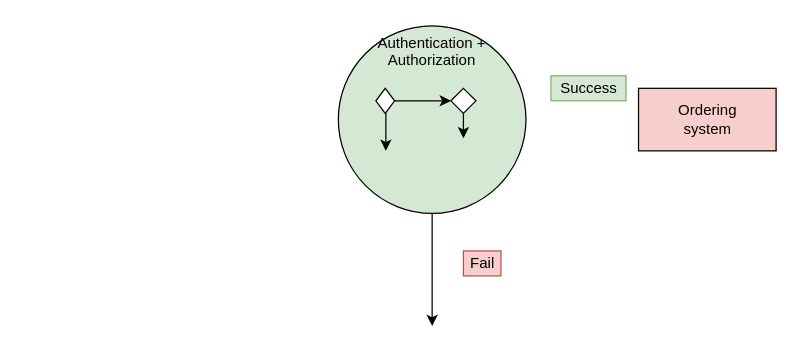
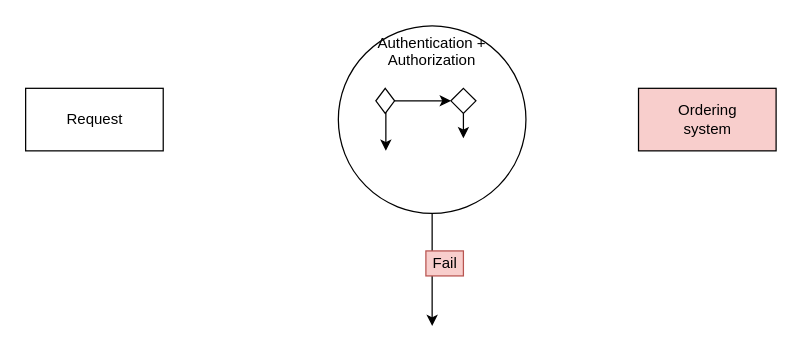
  <mxCell id="0" />
  <mxCell id="1" parent="0" />
+ <mxCell id="2" value="Request" style="html=1;" vertex="1" parent="1"><mxGeometry x="20" y="70" width="110" height="50" as="geometry" /></mxCell>
  <mxCell id="3" value="Ordering&lt;br&gt;system" style="html=1;fillColor=#f8cecc;" vertex="1" parent="1"><mxGeometry x="510" y="70" width="110" height="50" as="geometry" /></mxCell>
  <mxCell id="4" style="edgeStyle=orthogonalEdgeStyle;rounded=0;orthogonalLoop=1;jettySize=auto;html=1;" edge="1" parent="1" source="5"><mxGeometry relative="1" as="geometry"><mxPoint x="345" y="260" as="targetPoint" /></mxGeometry></mxCell>
- <mxCell id="5" value="&lt;div align=&quot;center&quot;&gt;Authentication + Authorization&lt;/div&gt;" style="ellipse;whiteSpace=wrap;html=1;align=center;verticalAlign=top;fillColor=#d5e8d4;" vertex="1" parent="1"><mxGeometry x="270" y="20" width="150" height="150" as="geometry" /></mxCell>
+ <mxCell id="5" value="&lt;div align=&quot;center&quot;&gt;Authentication + Authorization&lt;/div&gt;" style="ellipse;whiteSpace=wrap;html=1;align=center;verticalAlign=top;" vertex="1" parent="1"><mxGeometry x="270" y="20" width="150" height="150" as="geometry" /></mxCell>
  <mxCell id="6" style="edgeStyle=orthogonalEdgeStyle;rounded=0;orthogonalLoop=1;jettySize=auto;html=1;" edge="1" parent="1" source="8" target="10"><mxGeometry relative="1" as="geometry" /></mxCell>
  <mxCell id="7" style="edgeStyle=orthogonalEdgeStyle;rounded=0;orthogonalLoop=1;jettySize=auto;html=1;" edge="1" parent="1" source="8"><mxGeometry relative="1" as="geometry"><mxPoint x="308" y="120" as="targetPoint" /><Array as="points"><mxPoint x="308" y="110" /><mxPoint x="308" y="110" /><mxPoint x="308" y="120" /></Array></mxGeometry></mxCell>
  <mxCell id="8" value="" style="rhombus;whiteSpace=wrap;html=1;" vertex="1" parent="1"><mxGeometry x="300" y="70" width="15" height="20" as="geometry" /></mxCell>
  <mxCell id="9" style="edgeStyle=orthogonalEdgeStyle;rounded=0;orthogonalLoop=1;jettySize=auto;html=1;" edge="1" parent="1" source="10"><mxGeometry relative="1" as="geometry"><mxPoint x="370" y="110" as="targetPoint" /></mxGeometry></mxCell>
  <mxCell id="10" value="" style="rhombus;whiteSpace=wrap;html=1;" vertex="1" parent="1"><mxGeometry x="360" y="70" width="20" height="20" as="geometry" /></mxCell>
- <mxCell id="11" value="Fail" style="text;html=1;align=center;verticalAlign=middle;resizable=0;points=[];autosize=1;strokeColor=#b85450;fillColor=#f8cecc;" vertex="1" parent="1"><mxGeometry x="370" y="200" width="30" height="20" as="geometry" /></mxCell>
- <mxCell id="12" value="Success" style="text;html=1;align=center;verticalAlign=middle;resizable=0;points=[];autosize=1;strokeColor=#82b366;fillColor=#d5e8d4;" vertex="1" parent="1"><mxGeometry x="440" y="60" width="60" height="20" as="geometry" /></mxCell>
+ <mxCell id="11" value="Fail" style="text;html=1;align=center;verticalAlign=middle;resizable=0;points=[];autosize=1;strokeColor=#b85450;fillColor=#f8cecc;" vertex="1" parent="1"><mxGeometry x="340" y="200" width="30" height="20" as="geometry" /></mxCell>
